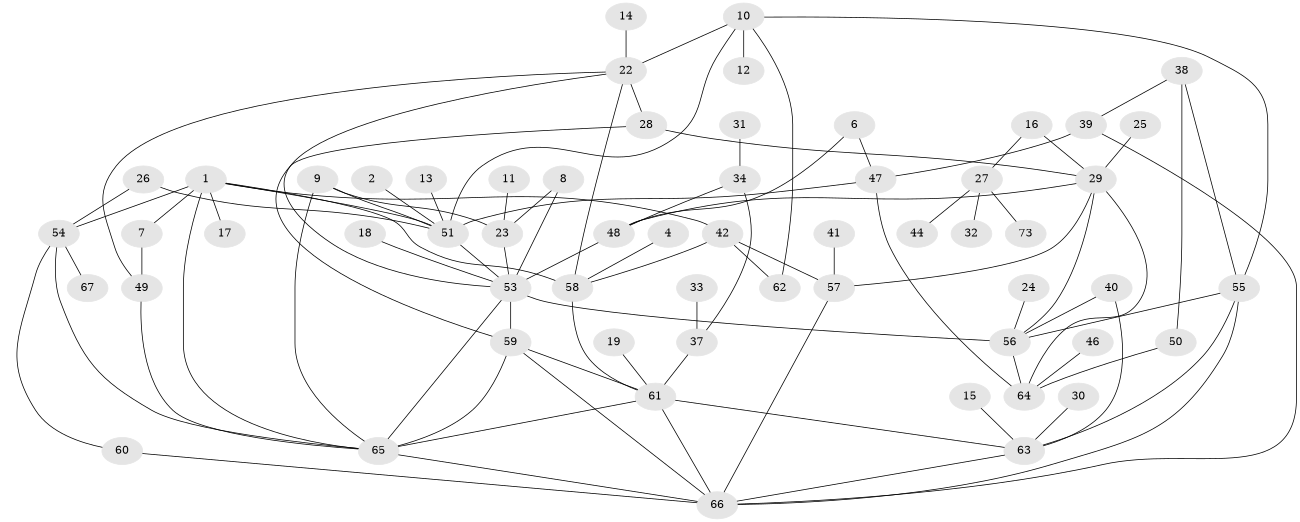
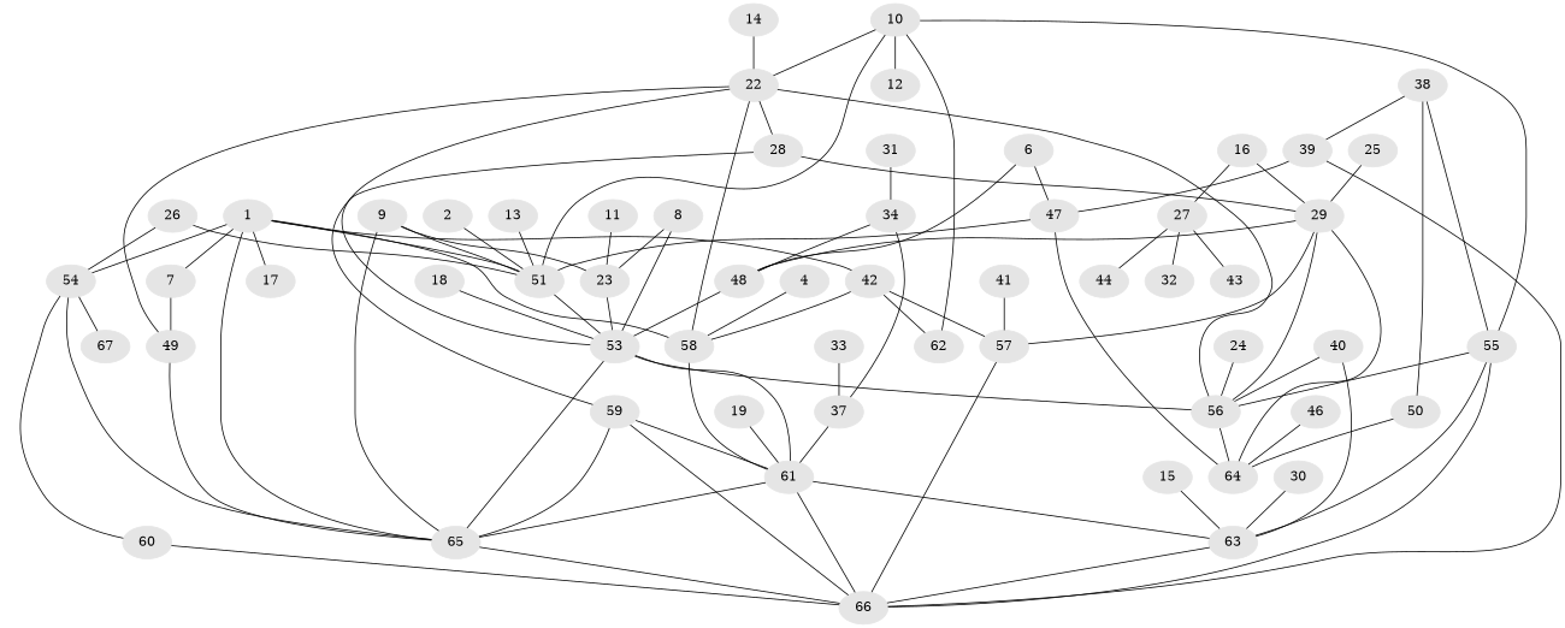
  graph {
    node [color=gray90 style=filled]
    edge [weight=1.0]
    1
    7
    17
    42
    51
    54
    58
    65
    49
    62
    57
    53
    60
    67
    61
    66
    2
    4
    6
    47
    48
    64
    8
    23
    56
    59
    9
    10
    12
    22
    55
    28
    63
    11
    13
    n36 [label=32]
    27
-   43 [label=73]
+   43
    44
    14
    15
    16
    29
    18
    19
    50
    24
    25
    26
    30
    31
    34
    37
    33
    38
    39
    40
    41
    46
    1 -- 7
    1 -- 17
    1 -- 42
    1 -- 51
    1 -- 54
    1 -- 58
    1 -- 65
    7 -- 49
    42 -- 58
    42 -- 62
    42 -- 57
    51 -- 53
    54 -- 65
    54 -- 60
    54 -- 67
    58 -- 61
    65 -- 66
    49 -- 65
    57 -- 66
    53 -- 65
    53 -- 56 [weight=2.0]
-   53 -- 59
+   53 -- 61
    60 -- 66
    61 -- 65
    61 -- 66
    61 -- 63
    2 -- 51
    4 -- 58
    6 -- 47
    6 -- 48
    47 -- 51
    47 -- 64 [weight=2.0]
    48 -- 53
    8 -- 53
    8 -- 23
    23 -- 53
    56 -- 64
    59 -- 65
    59 -- 61
    59 -- 66
    9 -- 51
    9 -- 65
    9 -- 23
    10 -- 51
    10 -- 62
    10 -- 12
    10 -- 22
    10 -- 55
    22 -- 58
    22 -- 49
    22 -- 53
+   22 -- 56
    22 -- 28
    55 -- 66
    55 -- 56
    55 -- 63
    28 -- 59
    28 -- 29
    63 -- 66
    11 -- 23
    13 -- 51 [weight=2.0]
    27 -- n36
    27 -- 43
    27 -- 44
    14 -- 22
    15 -- 63
    16 -- 27
    16 -- 29
    29 -- 57
    29 -- 48
    29 -- 64
    29 -- 56
    18 -- 53
    19 -- 61
    50 -- 64
    24 -- 56
    25 -- 29
    26 -- 51
    26 -- 54
    30 -- 63
    31 -- 34
    34 -- 48
    34 -- 37
    37 -- 61 [weight=2.0]
    33 -- 37
    38 -- 55
    38 -- 50
    38 -- 39
    39 -- 66
    39 -- 47
    40 -- 56
    40 -- 63
    41 -- 57
    46 -- 64
  }
